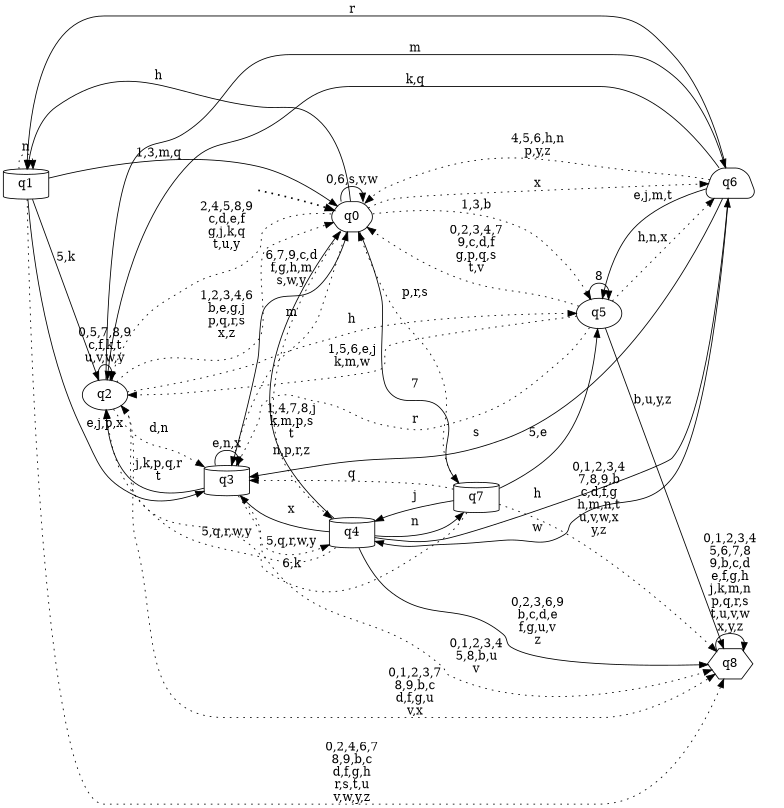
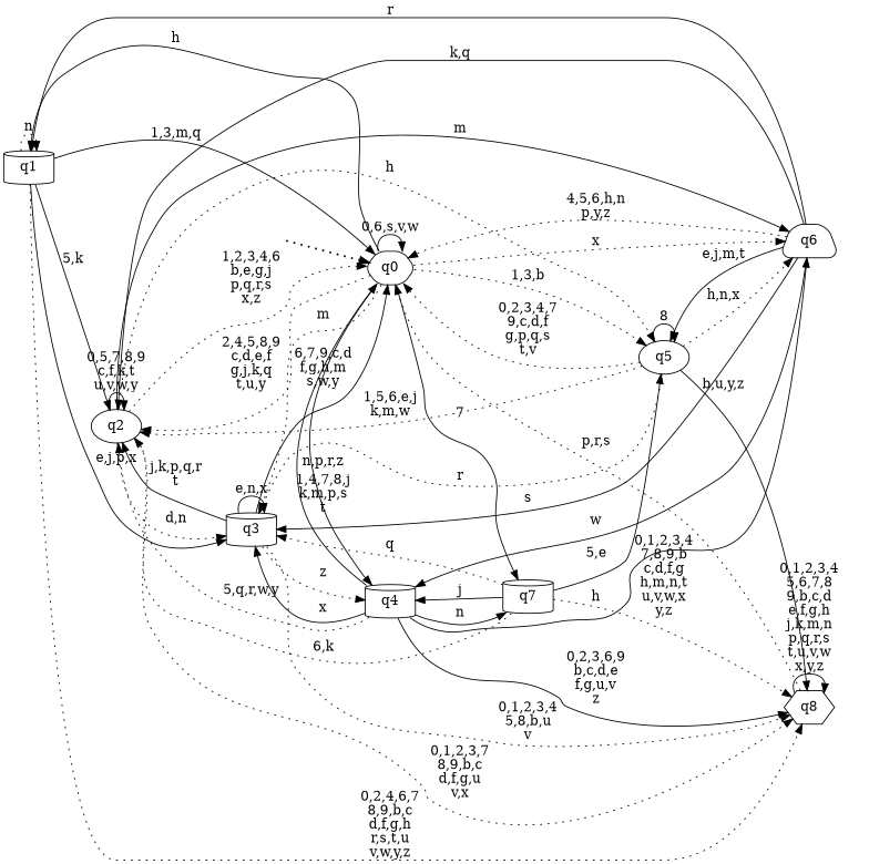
  digraph {
    rankdir=LR
    node [shape=cylinder style="rounded,filled" color=black fillcolor=white]
    edge [style=solid]
    __start0 [height=0 shape=none style=invis width=0 color="" fillcolor=""]
    n2 [label=q0 shape=hexagon]
    n3 [label=q1]
    n4 [label=q2 shape=ellipse]
    n5 [label=q3 style=filled]
    n6 [label=q4]
    n7 [label=q5 shape=ellipse]
    n8 [label=q6 shape=trapezium]
    n9 [label=q7]
    n10 [label=q8 shape=hexagon style=filled]
    subgraph cluster_1 {
      nodesep=0.15
      ranksep=0.15
      style=invis
      __start0
      n2
    }
    __start0 -> n2 [penwidth=2 style=dotted]
    n2 -> n2 [label="0,6,s,v,w"]
    n2 -> n3 [label=h]
    n2 -> n4 [label="2,4,5,8,9\nc,d,e,f\ng,j,k,q\nt,u,y" style=dotted]
    n2 -> n5 [label=m style=dotted]
-   n2 -> n6 [label="n,p,r,z" style=dotted]
+   n2 -> n6 [label="n,p,r,z"]
    n2 -> n7 [label="1,3,b" style=dotted]
    n2 -> n8 [label=x style=dotted]
    n2 -> n9 [label=7]
    n3 -> n2 [label="1,3,m,q"]
    n3 -> n3 [label=n style=dotted]
    n3 -> n4 [label="5,k"]
    n3 -> n5 [label="e,j,p,x"]
    n3 -> n10 [label="0,2,4,6,7\n8,9,b,c\nd,f,g,h\nr,s,t,u\nv,w,y,z" style=dotted]
    n4 -> n2 [label="1,2,3,4,6\nb,e,g,j\np,q,r,s\nx,z" style=dotted]
    n4 -> n4 [label="0,5,7,8,9\nc,f,k,t\nu,v,w,y"]
    n4 -> n5 [label="d,n" style=dotted]
    n4 -> n7 [label=h style=dotted]
    n4 -> n8 [label=m]
    n4 -> n10 [label="0,1,2,3,7\n8,9,b,c\nd,f,g,u\nv,x" style=dotted]
    n5 -> n2 [label="6,7,9,c,d\nf,g,h,m\ns,w,y"]
    n5 -> n4 [label="j,k,p,q,r\nt"]
    n5 -> n5 [label="e,n,x"]
-   n5 -> n6 [label="5,q,r,w,y" style=dotted]
+   n5 -> n6 [label=z style=dotted]
    n5 -> n10 [label="0,1,2,3,4\n5,8,b,u\nv" style=dotted]
    n6 -> n2 [label="1,4,7,8,j\nk,m,p,s\nt"]
    n6 -> n4 [label="5,q,r,w,y" style=dotted]
    n6 -> n5 [label=x]
    n6 -> n8 [label=h]
    n6 -> n9 [label=n]
    n6 -> n10 [label="0,2,3,6,9\nb,c,d,e\nf,g,u,v\nz"]
    n7 -> n2 [label="0,2,3,4,7\n9,c,d,f\ng,p,q,s\nt,v" style=dotted]
    n7 -> n4 [label="1,5,6,e,j\nk,m,w" style=dotted]
    n7 -> n5 [label=r style=dotted]
    n7 -> n7 [label=8]
    n7 -> n8 [label="h,n,x" style=dotted]
    n7 -> n10 [label="b,u,y,z"]
    n8 -> n2 [label="4,5,6,h,n\np,y,z" style=dotted]
    n8 -> n3 [label=r]
    n8 -> n4 [label="k,q"]
    n8 -> n5 [label=s]
    n8 -> n6 [label=w]
    n8 -> n7 [label="e,j,m,t"]
-   n9 -> n2 [label="p,r,s" style=dotted]
+   n10 -> n2 [label="p,r,s" style=dotted]
    n9 -> n4 [label="6,k" style=dotted]
    n9 -> n5 [label=q style=dotted]
    n9 -> n6 [label=j]
    n9 -> n7 [label="5,e"]
    n9 -> n10 [label="0,1,2,3,4\n7,8,9,b\nc,d,f,g\nh,m,n,t\nu,v,w,x\ny,z" style=dotted]
    n10 -> n10 [label="0,1,2,3,4\n5,6,7,8\n9,b,c,d\ne,f,g,h\nj,k,m,n\np,q,r,s\nt,u,v,w\nx,y,z"]
  }
